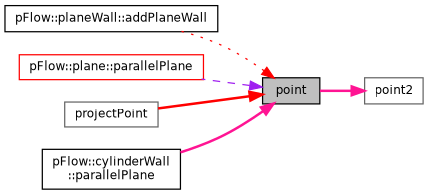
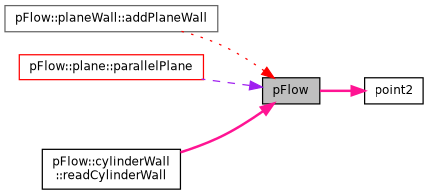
  digraph {
    rankdir=RL
    node [color=black fillcolor=white fontname=Helvetica fontsize=10 shape=record style=filled]
    edge [color=red dir=back fontname=Helvetica fontsize=10 labelfontname=Helvetica labelfontsize=10 style=bold]
-   n1 [fillcolor=grey75 fontcolor=black height=0.2 label=point width=0.4]
-   n2 [height=0.2 label="pFlow::planeWall::addPlaneWall" width=0.4]
+   n1 [fillcolor=grey75 fontcolor=black height=0.2 label=pFlow width=0.4]
+   n2 [color=gray40 height=0.2 label="pFlow::planeWall::addPlaneWall" width=0.4]
    n3 [color=red height=0.2 label="pFlow::plane::parallelPlane" width=0.4]
-   n4 [color=gray40 height=0.2 label=projectPoint width=0.4]
-   n5 [height=0.2 label="pFlow::cylinderWall\l::parallelPlane" width=0.4]
-   n6 [color=gray40 height=0.2 label=point2 width=0.4]
+   n5 [height=0.2 label="pFlow::cylinderWall\l::readCylinderWall" width=0.4]
+   n6 [height=0.2 label=point2 width=0.4]
    n1 -> n2 [style=dotted]
    n1 -> n3 [color=purple style=dashed]
-   n1 -> n4
    n1 -> n5 [color=deeppink]
    n6 -> n1 [color=deeppink]
  }
